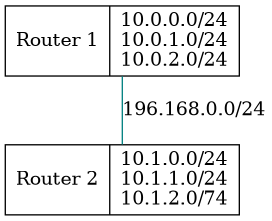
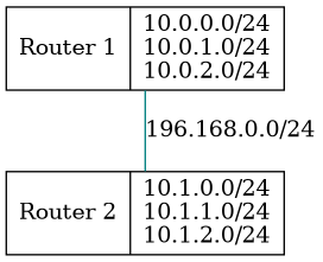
  digraph {
    rankdir=TB
    node [shape=record]
    n1 [label="Router 1 | 10.0.0.0/24\n10.0.1.0/24\n10.0.2.0/24"]
-   n2 [label="Router 2 | 10.1.0.0/24\n10.1.1.0/24\n10.1.2.0/74"]
+   n2 [label="Router 2 | 10.1.0.0/24\n10.1.1.0/24\n10.1.2.0/24"]
    n1 -> n2 [dir=none label="196.168.0.0/24" color=teal]
  }
